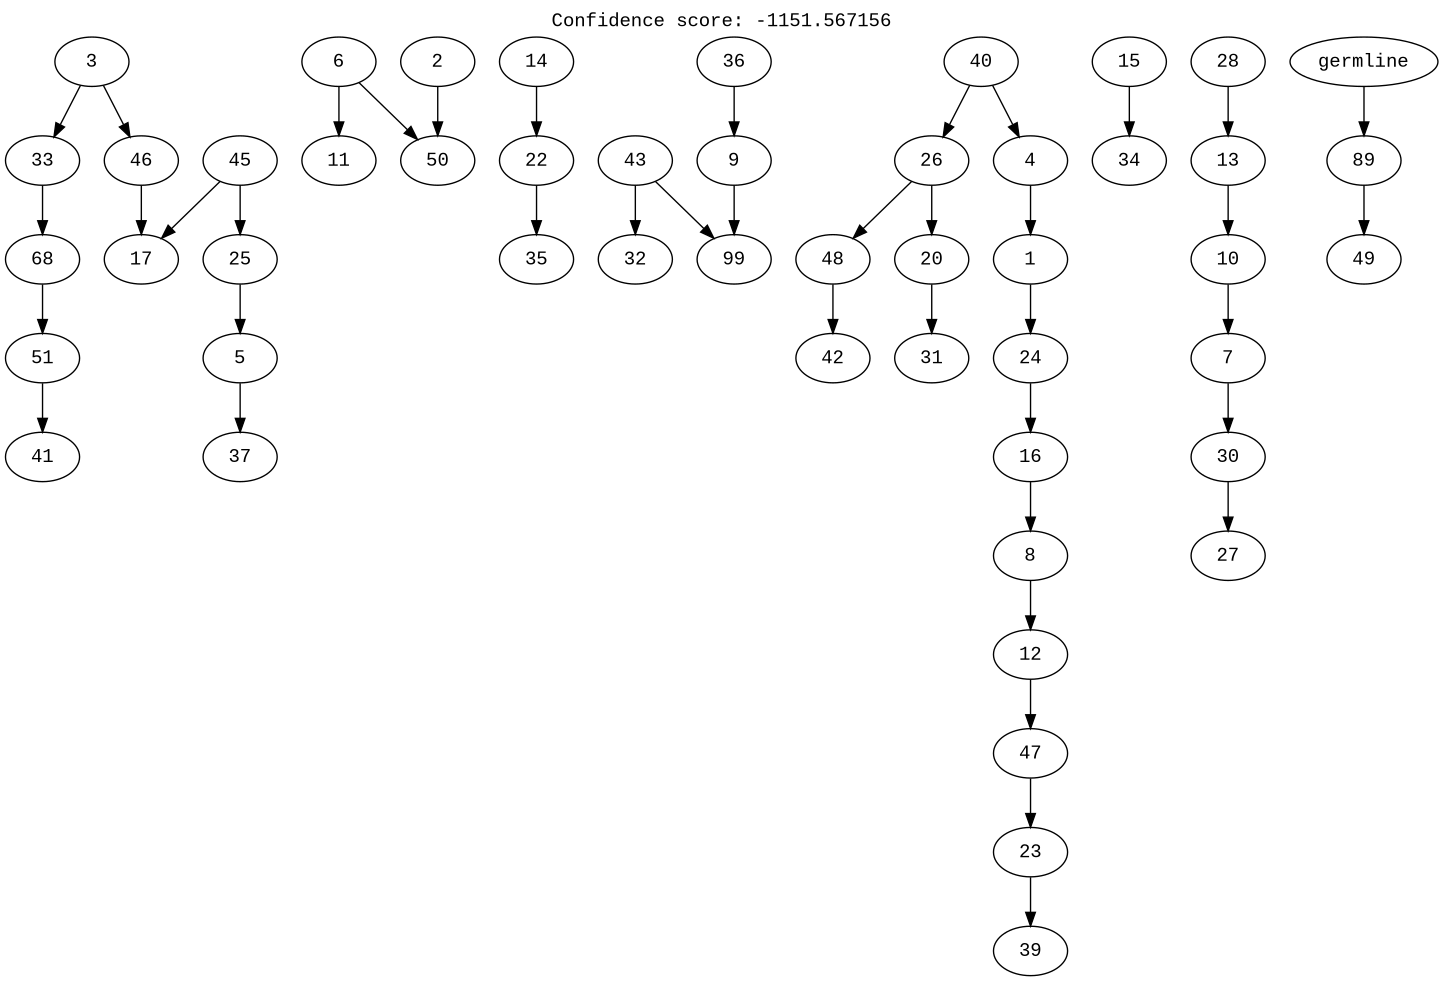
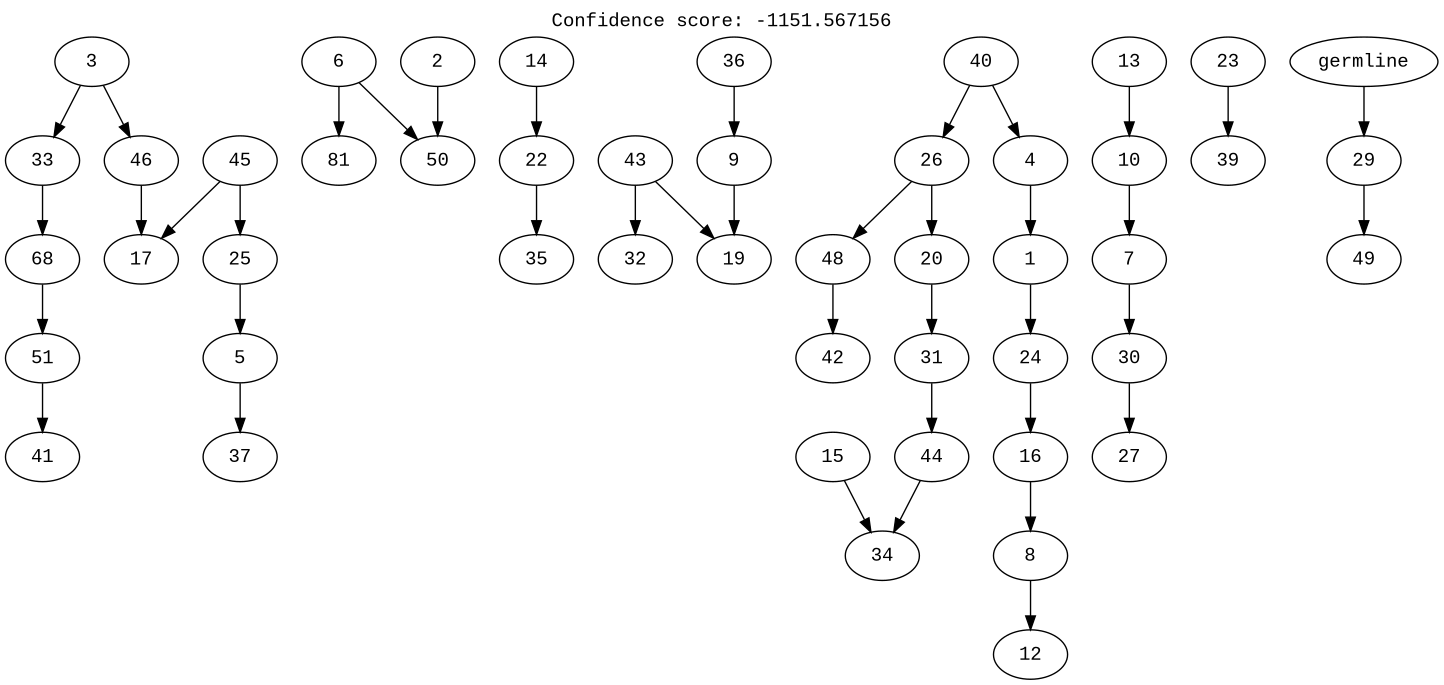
  digraph {
    fontname="Liberation Mono"
    label="Confidence score: -1151.567156"
    labelloc=t
    node [fontname="Liberation Mono"]
    edge [fontname="Liberation Mono"]
    n1 [label=51]
    n2 [label=41]
    n3 [label=68]
    n4 [label=33]
    n5 [label=6]
-   n6 [label=11]
+   n6 [label=81]
    n7 [label=50]
    n8 [label=2]
    n9 [label=37]
    n10 [label=5]
    n11 [label=25]
    n12 [label=45]
    n13 [label=17]
    n14 [label=46]
    n15 [label=3]
    n16 [label=22]
    n17 [label=35]
    n18 [label=14]
    n19 [label=32]
    n20 [label=43]
-   n21 [label=99]
+   n21 [label=19]
    n22 [label=9]
    n23 [label=36]
    n24 [label=42]
    n25 [label=48]
    n26 [label=34]
    n27 [label=15]
+   n28 [label=44]
    n29 [label=31]
    n30 [label=20]
    n31 [label=26]
    n32 [label=30]
    n33 [label=27]
    n34 [label=7]
    n35 [label=10]
    n36 [label=13]
-   n37 [label=28]
    n38 [label=39]
    n39 [label=23]
-   n40 [label=47]
    n41 [label=12]
    n42 [label=8]
    n43 [label=16]
    n44 [label=24]
    n45 [label=1]
    n46 [label=4]
    n47 [label=40]
    n48 [label=49]
-   n49 [label=89]
+   n49 [label=29]
    n50 [label=germline]
    n1 -> n2
    n3 -> n1
    n4 -> n3
    n5 -> n6
    n5 -> n7
    n8 -> n7
    n10 -> n9
    n11 -> n10
    n12 -> n11
    n12 -> n13
    n14 -> n13
    n15 -> n4
    n15 -> n14
    n16 -> n17
    n18 -> n16
    n20 -> n19
    n20 -> n21
    n22 -> n21
    n23 -> n22
    n25 -> n24
    n27 -> n26
+   n28 -> n26
+   n29 -> n28
    n30 -> n29
    n31 -> n25
    n31 -> n30
    n32 -> n33
    n34 -> n32
    n35 -> n34
    n36 -> n35
-   n37 -> n36
    n39 -> n38
-   n40 -> n39
-   n41 -> n40
    n42 -> n41
    n43 -> n42
    n44 -> n43
    n45 -> n44
    n46 -> n45
    n47 -> n31
    n47 -> n46
    n49 -> n48
    n50 -> n49
  }
